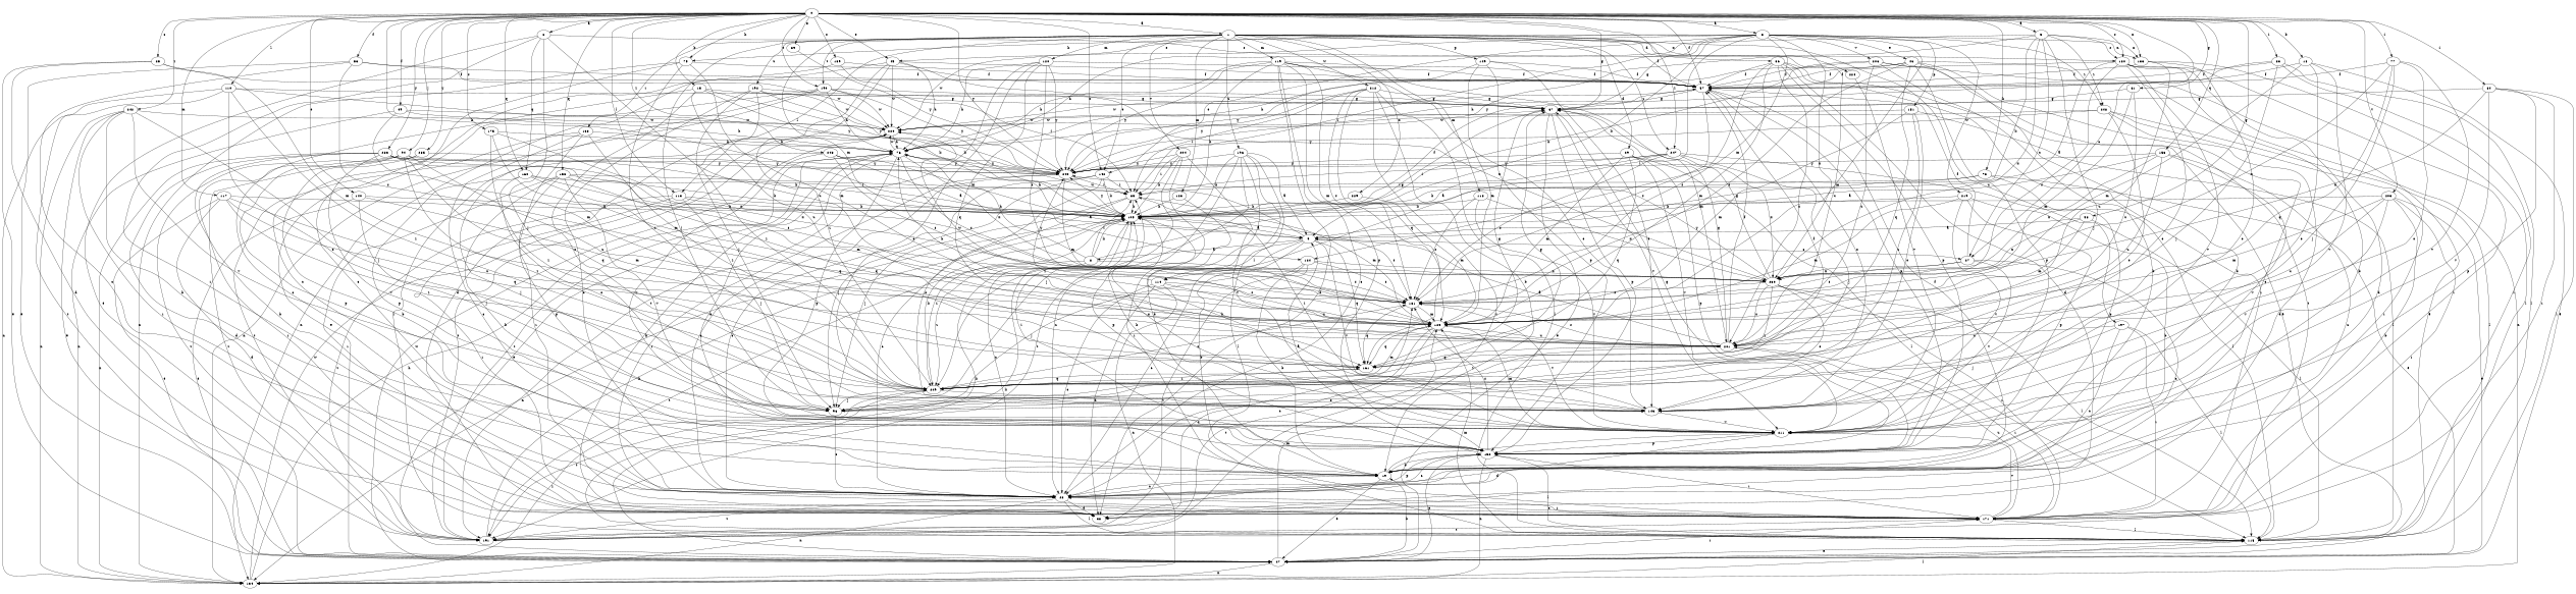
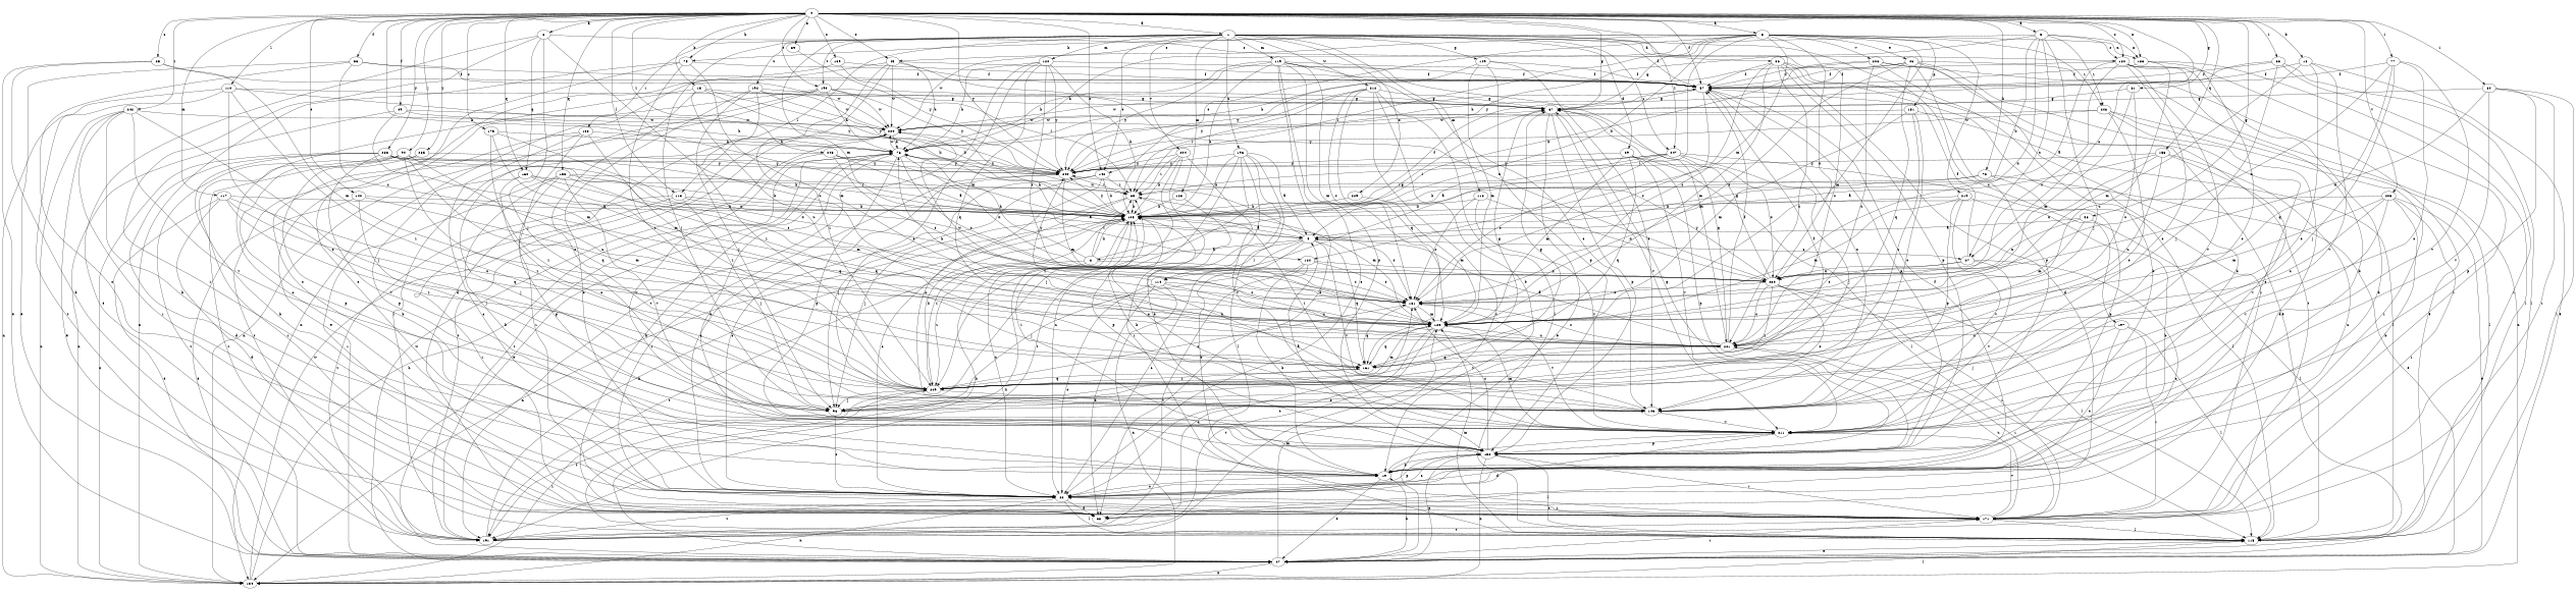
  strict digraph {
    0
    1
    3
    5
    6
    15
    18
    25
    27
    39
    45
    49
    53
    57
    58
    61
    67
    73
    75
    77
    83
    84
    94
    105
    110
    113
    117
    133
    139
    140
    142
    153
    156
    160
    175
    180
    190
    203
    233
    235
    240
    242
    243
    247
    29
    36
    96
    118
    119
    120
    123
    124
    149
    163
    192
    196
    197
    201
    204
    212
-   224
    229
    46
    85
    114
    125
    151
    206
    219
    220
    230
    248
    76
    47
    171
    28
    143
    211
    38
    181
    249
    134
    152
    9
    115
    161
    191
    19
    8
    0 -> 1 [label=a]
    0 -> 3 [label=a]
    0 -> 5 [label=a]
    0 -> 6 [label=a]
    0 -> 15 [label=b]
    0 -> 18 [label=b]
    0 -> 25 [label=c]
    0 -> 27 [label=c]
    0 -> 39 [label=e]
    0 -> 45 [label=e]
    0 -> 49 [label=f]
    0 -> 53 [label=f]
    0 -> 57 [label=f]
    0 -> 58 [label=g]
    0 -> 61 [label=g]
    0 -> 67 [label=g]
    0 -> 73 [label=h]
    0 -> 75 [label=h]
    0 -> 77 [label=i]
    0 -> 83 [label=i]
    0 -> 84 [label=i]
    0 -> 94 [label=j]
    0 -> 105 [label=k]
    0 -> 110 [label=l]
    0 -> 113 [label=l]
    0 -> 117 [label=m]
    0 -> 133 [label=n]
    0 -> 139 [label=o]
    0 -> 140 [label=o]
    0 -> 142 [label=o]
    0 -> 153 [label=q]
    0 -> 156 [label=q]
    0 -> 160 [label=q]
    0 -> 175 [label=s]
    0 -> 180 [label=s]
    0 -> 190 [label=t]
    0 -> 203 [label=v]
    0 -> 233 [label=y]
    0 -> 235 [label=y]
    0 -> 240 [label=y]
    0 -> 242 [label=z]
    0 -> 243 [label=z]
    0 -> 247 [label=z]
    1 -> 57 [label=f]
    1 -> 113 [label=l]
    1 -> 142 [label=o]
    1 -> 190 [label=t]
    1 -> 247 [label=z]
    1 -> 29 [label=d]
    1 -> 36 [label=d]
    1 -> 96 [label=j]
    1 -> 118 [label=m]
    1 -> 119 [label=m]
    1 -> 120 [label=m]
    1 -> 123 [label=m]
    1 -> 124 [label=m]
    1 -> 149 [label=p]
    1 -> 163 [label=r]
    1 -> 192 [label=u]
    1 -> 196 [label=u]
    1 -> 197 [label=u]
    1 -> 201 [label=u]
    1 -> 204 [label=v]
    1 -> 212 [label=w]
-   1 -> 224 [label=x]
    1 -> 229 [label=x]
    3 -> 45 [label=e]
    3 -> 67 [label=g]
    3 -> 75 [label=h]
    3 -> 105 [label=k]
    3 -> 133 [label=n]
    3 -> 142 [label=o]
    3 -> 124 [label=m]
    3 -> 46 [label=e]
    3 -> 85 [label=i]
    3 -> 114 [label=l]
    3 -> 125 [label=m]
    3 -> 151 [label=p]
    3 -> 206 [label=v]
    3 -> 219 [label=w]
    3 -> 220 [label=w]
    3 -> 230 [label=x]
    3 -> 248 [label=z]
    5 -> 27 [label=c]
    5 -> 105 [label=k]
    5 -> 133 [label=n]
    5 -> 180 [label=s]
    5 -> 240 [label=y]
    5 -> 96 [label=j]
    5 -> 230 [label=x]
    5 -> 248 [label=z]
    5 -> 76 [label=h]
    6 -> 160 [label=q]
    6 -> 180 [label=s]
    6 -> 96 [label=j]
    6 -> 201 [label=u]
    6 -> 47 [label=e]
    6 -> 171 [label=r]
    15 -> 67 [label=g]
    15 -> 105 [label=k]
    15 -> 240 [label=y]
    15 -> 201 [label=u]
    15 -> 28 [label=c]
    15 -> 143 [label=o]
    18 -> 57 [label=f]
    18 -> 125 [label=m]
    18 -> 47 [label=e]
    18 -> 143 [label=o]
    18 -> 211 [label=v]
    25 -> 57 [label=f]
    25 -> 125 [label=m]
    25 -> 47 [label=e]
    25 -> 38 [label=d]
    27 -> 57 [label=f]
    27 -> 230 [label=x]
    27 -> 28 [label=c]
    27 -> 211 [label=v]
    27 -> 181 [label=s]
    39 -> 240 [label=y]
    45 -> 57 [label=f]
    45 -> 220 [label=w]
    45 -> 230 [label=x]
    45 -> 76 [label=h]
    45 -> 38 [label=d]
    45 -> 249 [label=z]
    45 -> 134 [label=n]
    49 -> 125 [label=m]
    49 -> 220 [label=w]
    49 -> 76 [label=h]
    49 -> 134 [label=n]
    53 -> 57 [label=f]
    53 -> 220 [label=w]
    53 -> 47 [label=e]
    53 -> 28 [label=c]
    53 -> 181 [label=s]
    57 -> 67 [label=g]
    57 -> 220 [label=w]
    57 -> 143 [label=o]
    57 -> 181 [label=s]
    57 -> 152 [label=p]
    58 -> 125 [label=m]
    58 -> 230 [label=x]
    58 -> 9 [label=a]
    58 -> 115 [label=l]
    61 -> 67 [label=g]
    61 -> 201 [label=u]
    61 -> 125 [label=m]
    67 -> 220 [label=w]
    67 -> 47 [label=e]
    67 -> 211 [label=v]
    67 -> 152 [label=p]
    73 -> 105 [label=k]
    73 -> 85 [label=i]
    73 -> 47 [label=e]
    73 -> 152 [label=p]
    75 -> 57 [label=f]
    75 -> 125 [label=m]
    75 -> 28 [label=c]
    75 -> 249 [label=z]
    75 -> 134 [label=n]
    77 -> 57 [label=f]
    77 -> 96 [label=j]
    77 -> 230 [label=x]
    77 -> 143 [label=o]
    77 -> 211 [label=v]
    77 -> 161 [label=q]
    83 -> 57 [label=f]
    83 -> 96 [label=j]
    83 -> 76 [label=h]
    83 -> 171 [label=r]
    83 -> 115 [label=l]
    84 -> 67 [label=g]
    84 -> 230 [label=x]
    84 -> 171 [label=r]
    84 -> 211 [label=v]
    84 -> 152 [label=p]
    84 -> 115 [label=l]
    94 -> 240 [label=y]
    94 -> 201 [label=u]
    94 -> 171 [label=r]
    94 -> 249 [label=z]
    94 -> 152 [label=p]
    94 -> 161 [label=q]
    94 -> 191 [label=t]
    105 -> 57 [label=f]
    105 -> 240 [label=y]
    105 -> 76 [label=h]
    105 -> 28 [label=c]
    105 -> 143 [label=o]
    105 -> 181 [label=s]
    105 -> 249 [label=z]
    105 -> 134 [label=n]
    105 -> 9 [label=a]
    110 -> 67 [label=g]
    110 -> 240 [label=y]
    110 -> 143 [label=o]
    110 -> 249 [label=z]
    110 -> 134 [label=n]
    110 -> 191 [label=t]
    113 -> 105 [label=k]
    113 -> 96 [label=j]
    113 -> 171 [label=r]
    113 -> 9 [label=a]
    113 -> 191 [label=t]
    117 -> 105 [label=k]
    117 -> 201 [label=u]
    117 -> 47 [label=e]
    117 -> 38 [label=d]
    117 -> 249 [label=z]
    117 -> 161 [label=q]
    133 -> 57 [label=f]
    133 -> 201 [label=u]
    133 -> 143 [label=o]
    133 -> 115 [label=l]
    139 -> 57 [label=f]
    139 -> 85 [label=i]
    139 -> 28 [label=c]
    140 -> 105 [label=k]
    140 -> 96 [label=j]
    140 -> 125 [label=m]
    140 -> 47 [label=e]
    142 -> 105 [label=k]
    142 -> 96 [label=j]
    142 -> 85 [label=i]
    142 -> 28 [label=c]
    142 -> 143 [label=o]
    153 -> 105 [label=k]
    153 -> 85 [label=i]
    153 -> 171 [label=r]
    153 -> 211 [label=v]
    153 -> 152 [label=p]
    153 -> 161 [label=q]
    153 -> 19 [label=b]
    156 -> 240 [label=y]
    156 -> 201 [label=u]
    156 -> 230 [label=x]
    156 -> 28 [label=c]
    156 -> 211 [label=v]
    156 -> 9 [label=a]
    160 -> 96 [label=j]
    160 -> 85 [label=i]
    160 -> 125 [label=m]
    160 -> 143 [label=o]
    160 -> 161 [label=q]
    175 -> 125 [label=m]
    175 -> 230 [label=x]
    175 -> 76 [label=h]
    175 -> 249 [label=z]
    180 -> 57 [label=f]
    180 -> 171 [label=r]
    180 -> 143 [label=o]
    180 -> 211 [label=v]
    180 -> 38 [label=d]
    180 -> 181 [label=s]
    180 -> 9 [label=a]
    180 -> 19 [label=b]
    190 -> 67 [label=g]
    190 -> 240 [label=y]
    190 -> 220 [label=w]
    190 -> 76 [label=h]
    190 -> 47 [label=e]
    190 -> 134 [label=n]
    190 -> 115 [label=l]
    203 -> 105 [label=k]
    203 -> 201 [label=u]
    203 -> 125 [label=m]
    203 -> 47 [label=e]
    203 -> 171 [label=r]
    203 -> 211 [label=v]
    203 -> 19 [label=b]
    233 -> 105 [label=k]
    233 -> 240 [label=y]
    233 -> 230 [label=x]
    233 -> 211 [label=v]
    233 -> 38 [label=d]
    233 -> 181 [label=s]
    233 -> 134 [label=n]
    233 -> 19 [label=b]
    235 -> 240 [label=y]
    235 -> 191 [label=t]
    235 -> 19 [label=b]
    240 -> 85 [label=i]
    240 -> 125 [label=m]
    240 -> 171 [label=r]
    240 -> 28 [label=c]
    242 -> 96 [label=j]
    242 -> 220 [label=w]
    242 -> 47 [label=e]
    242 -> 171 [label=r]
    242 -> 211 [label=v]
    242 -> 134 [label=n]
    242 -> 19 [label=b]
    243 -> 105 [label=k]
    243 -> 240 [label=y]
    243 -> 211 [label=v]
    243 -> 181 [label=s]
    243 -> 152 [label=p]
    243 -> 9 [label=a]
    247 -> 240 [label=y]
    247 -> 96 [label=j]
    247 -> 85 [label=i]
    247 -> 230 [label=x]
    247 -> 181 [label=s]
    247 -> 9 [label=a]
    247 -> 115 [label=l]
    29 -> 240 [label=y]
    29 -> 125 [label=m]
    29 -> 211 [label=v]
    29 -> 152 [label=p]
    29 -> 115 [label=l]
    29 -> 161 [label=q]
    36 -> 57 [label=f]
    36 -> 201 [label=u]
    36 -> 125 [label=m]
    36 -> 47 [label=e]
    36 -> 171 [label=r]
    36 -> 38 [label=d]
    36 -> 181 [label=s]
    36 -> 152 [label=p]
    96 -> 28 [label=c]
    118 -> 105 [label=k]
    118 -> 230 [label=x]
    118 -> 211 [label=v]
    118 -> 181 [label=s]
    119 -> 57 [label=f]
    119 -> 105 [label=k]
    119 -> 240 [label=y]
    119 -> 201 [label=u]
    119 -> 125 [label=m]
    119 -> 76 [label=h]
    119 -> 28 [label=c]
    119 -> 143 [label=o]
    119 -> 38 [label=d]
    119 -> 152 [label=p]
    120 -> 57 [label=f]
+   120 -> 105 [label=k]
    120 -> 240 [label=y]
    120 -> 76 [label=h]
    120 -> 143 [label=o]
    120 -> 181 [label=s]
    120 -> 161 [label=q]
    120 -> 191 [label=t]
    123 -> 105 [label=k]
    123 -> 152 [label=p]
    124 -> 96 [label=j]
    124 -> 230 [label=x]
    124 -> 181 [label=s]
    124 -> 191 [label=t]
    124 -> 19 [label=b]
    149 -> 57 [label=f]
    149 -> 240 [label=y]
    149 -> 125 [label=m]
    149 -> 143 [label=o]
    149 -> 152 [label=p]
    163 -> 76 [label=h]
    163 -> 171 [label=r]
    163 -> 28 [label=c]
    163 -> 249 [label=z]
    163 -> 191 [label=t]
    192 -> 67 [label=g]
    192 -> 105 [label=k]
    192 -> 96 [label=j]
    192 -> 220 [label=w]
    192 -> 28 [label=c]
    192 -> 249 [label=z]
    196 -> 105 [label=k]
    196 -> 240 [label=y]
    196 -> 96 [label=j]
    196 -> 171 [label=r]
    196 -> 9 [label=a]
    196 -> 115 [label=l]
    196 -> 191 [label=t]
    196 -> 19 [label=b]
    197 -> 96 [label=j]
    197 -> 201 [label=u]
    197 -> 171 [label=r]
    197 -> 28 [label=c]
    197 -> 115 [label=l]
    201 -> 57 [label=f]
    201 -> 67 [label=g]
    201 -> 171 [label=r]
    201 -> 181 [label=s]
    201 -> 249 [label=z]
    201 -> 9 [label=a]
    201 -> 161 [label=q]
    204 -> 105 [label=k]
    204 -> 240 [label=y]
    204 -> 85 [label=i]
    204 -> 28 [label=c]
    204 -> 211 [label=v]
    204 -> 249 [label=z]
    212 -> 67 [label=g]
    212 -> 240 [label=y]
    212 -> 85 [label=i]
    212 -> 181 [label=s]
    212 -> 115 [label=l]
    212 -> 161 [label=q]
    212 -> 191 [label=t]
    212 -> 19 [label=b]
-   224 -> 211 [label=v]
    229 -> 105 [label=k]
    229 -> 125 [label=m]
    46 -> 57 [label=f]
    46 -> 76 [label=h]
    46 -> 47 [label=e]
    46 -> 28 [label=c]
    46 -> 181 [label=s]
    46 -> 152 [label=p]
    46 -> 161 [label=q]
    46 -> 19 [label=b]
    85 -> 105 [label=k]
    85 -> 96 [label=j]
    85 -> 125 [label=m]
    85 -> 28 [label=c]
    114 -> 240 [label=y]
    114 -> 201 [label=u]
    114 -> 28 [label=c]
    114 -> 38 [label=d]
    114 -> 181 [label=s]
    114 -> 134 [label=n]
    125 -> 201 [label=u]
    125 -> 220 [label=w]
    125 -> 76 [label=h]
    125 -> 28 [label=c]
    125 -> 161 [label=q]
    125 -> 191 [label=t]
    151 -> 125 [label=m]
    151 -> 220 [label=w]
    151 -> 143 [label=o]
    151 -> 249 [label=z]
    151 -> 115 [label=l]
    206 -> 57 [label=f]
    206 -> 105 [label=k]
    206 -> 201 [label=u]
    206 -> 134 [label=n]
    206 -> 191 [label=t]
    206 -> 19 [label=b]
    219 -> 105 [label=k]
    219 -> 125 [label=m]
    219 -> 211 [label=v]
-   219 -> 152 [label=p]
+   219 -> 143 [label=p]
    219 -> 19 [label=b]
    220 -> 76 [label=h]
    220 -> 191 [label=t]
    230 -> 67 [label=g]
    230 -> 240 [label=y]
    230 -> 201 [label=u]
    230 -> 171 [label=r]
    230 -> 143 [label=o]
    230 -> 181 [label=s]
    230 -> 249 [label=z]
    230 -> 115 [label=l]
    248 -> 240 [label=y]
    248 -> 220 [label=w]
    248 -> 171 [label=r]
    248 -> 143 [label=o]
    248 -> 38 [label=d]
    248 -> 115 [label=l]
    76 -> 240 [label=y]
    76 -> 220 [label=w]
    76 -> 230 [label=x]
    76 -> 47 [label=e]
    76 -> 181 [label=s]
    76 -> 152 [label=p]
    76 -> 191 [label=t]
    76 -> 19 [label=b]
    47 -> 105 [label=k]
    47 -> 125 [label=m]
    47 -> 220 [label=w]
    47 -> 171 [label=r]
    47 -> 134 [label=n]
    47 -> 152 [label=p]
    47 -> 19 [label=b]
    171 -> 201 [label=u]
    171 -> 28 [label=c]
    171 -> 211 [label=v]
    171 -> 115 [label=l]
    171 -> 191 [label=t]
    28 -> 171 [label=r]
    28 -> 38 [label=d]
    28 -> 134 [label=n]
    28 -> 152 [label=p]
    28 -> 115 [label=l]
    28 -> 191 [label=t]
    143 -> 105 [label=k]
    143 -> 85 [label=i]
    143 -> 211 [label=v]
    211 -> 105 [label=k]
    211 -> 125 [label=m]
    211 -> 38 [label=d]
    211 -> 152 [label=p]
    38 -> 76 [label=h]
    181 -> 125 [label=m]
    181 -> 211 [label=v]
    181 -> 161 [label=q]
    249 -> 57 [label=f]
    249 -> 67 [label=g]
    249 -> 105 [label=k]
    249 -> 96 [label=j]
    249 -> 125 [label=m]
    249 -> 143 [label=o]
    249 -> 181 [label=s]
    249 -> 161 [label=q]
    249 -> 191 [label=t]
    134 -> 220 [label=w]
    134 -> 76 [label=h]
    134 -> 249 [label=z]
    134 -> 115 [label=l]
    152 -> 67 [label=g]
    152 -> 85 [label=i]
    152 -> 171 [label=r]
    152 -> 28 [label=c]
    152 -> 181 [label=s]
    152 -> 134 [label=n]
    152 -> 9 [label=a]
    152 -> 115 [label=l]
    152 -> 19 [label=b]
    9 -> 27 [label=c]
    9 -> 114 [label=l]
    9 -> 220 [label=w]
    9 -> 28 [label=c]
    9 -> 211 [label=v]
    9 -> 161 [label=q]
    9 -> 19 [label=b]
    9 -> 8 [label=a]
    115 -> 105 [label=k]
    115 -> 125 [label=m]
    115 -> 47 [label=e]
    161 -> 67 [label=g]
    161 -> 249 [label=z]
    191 -> 105 [label=k]
    191 -> 181 [label=s]
    19 -> 57 [label=f]
    19 -> 47 [label=e]
    19 -> 28 [label=c]
    19 -> 211 [label=v]
    8 -> 67 [label=g]
    8 -> 105 [label=k]
    8 -> 85 [label=i]
    8 -> 76 [label=h]
    8 -> 181 [label=s]
    8 -> 249 [label=z]
    8 -> 191 [label=t]
  }
